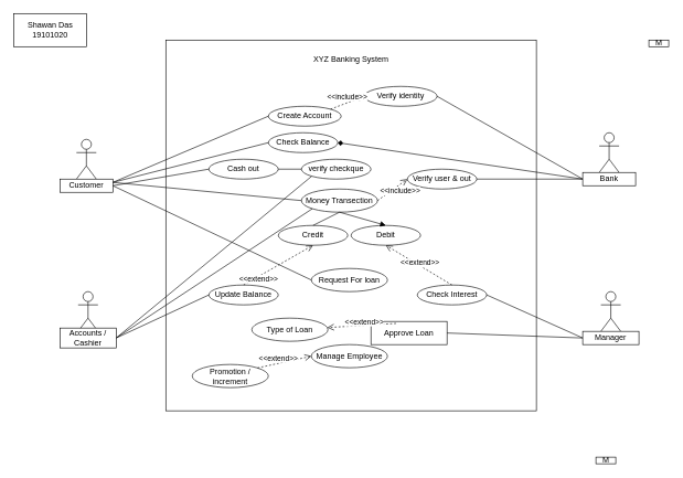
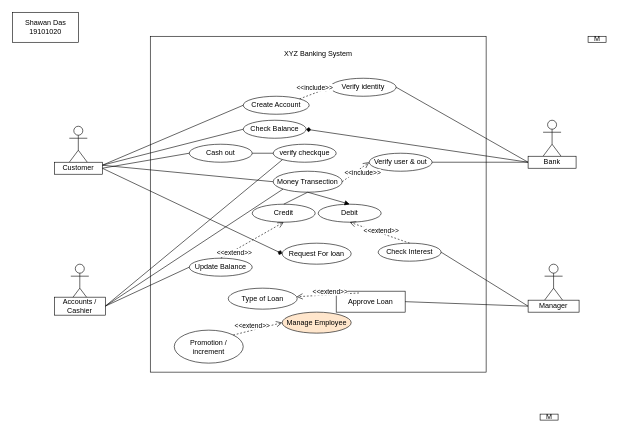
  <mxCell id="0" />
  <mxCell id="1" parent="0" />
  <mxCell id="2" value="" style="whiteSpace=wrap;html=1;aspect=fixed;" vertex="1" parent="1"><mxGeometry x="250" width="560" height="560" as="geometry" y="60" /></mxCell>
  <mxCell id="3" value="XYZ Banking System" style="text;html=1;strokeColor=none;fillColor=none;align=center;verticalAlign=middle;whiteSpace=wrap;rounded=0;" vertex="1" parent="1"><mxGeometry x="450" width="160" height="60" as="geometry" y="60" /></mxCell>
  <mxCell id="4" value="Create Account" style="ellipse;whiteSpace=wrap;html=1;" vertex="1" parent="1"><mxGeometry x="405" y="160" width="110" height="30" as="geometry" /></mxCell>
  <mxCell id="5" value="Verify identity" style="ellipse;whiteSpace=wrap;html=1;" vertex="1" parent="1"><mxGeometry x="550" y="130" width="110" height="30" as="geometry" /></mxCell>
  <mxCell id="6" value="Check Balance" style="ellipse;whiteSpace=wrap;html=1;" vertex="1" parent="1"><mxGeometry x="405" y="200" width="105" height="30" as="geometry" /></mxCell>
  <mxCell id="7" value="&amp;lt;&amp;lt;include&amp;gt;&amp;gt;" style="html=1;verticalAlign=bottom;endArrow=open;dashed=1;endSize=8;rounded=0;exitX=1;exitY=0;exitDx=0;exitDy=0;entryX=0;entryY=0.5;entryDx=0;entryDy=0;" edge="1" parent="1" source="4" target="5"><mxGeometry relative="1" as="geometry"><mxPoint x="480" y="250" as="sourcePoint" /><mxPoint x="400" y="250" as="targetPoint" /></mxGeometry></mxCell>
  <mxCell id="8" value="Money Transection" style="ellipse;whiteSpace=wrap;html=1;" vertex="1" parent="1"><mxGeometry x="455" y="285" width="115" height="35" as="geometry" /></mxCell>
  <mxCell id="9" value="Verify user &amp;amp; out" style="ellipse;whiteSpace=wrap;html=1;" vertex="1" parent="1"><mxGeometry x="615" y="255" width="105" height="30" as="geometry" /></mxCell>
  <mxCell id="10" value="&amp;lt;&amp;lt;include&amp;gt;&amp;gt;" style="html=1;verticalAlign=bottom;endArrow=open;dashed=1;endSize=8;rounded=0;exitX=1;exitY=0.5;exitDx=0;exitDy=0;entryX=0;entryY=0.5;entryDx=0;entryDy=0;" edge="1" parent="1" source="8" target="9"><mxGeometry x="0.123" y="-15" relative="1" as="geometry"><mxPoint x="480" y="350" as="sourcePoint" /><mxPoint x="400" y="350" as="targetPoint" /><mxPoint as="offset" /></mxGeometry></mxCell>
  <mxCell id="11" value="" style="endArrow=none;html=1;rounded=0;entryX=1;entryY=0.5;entryDx=0;entryDy=0;exitX=0;exitY=0.5;exitDx=0;exitDy=0;" edge="1" parent="1" source="50" target="9"><mxGeometry width="50" height="50" relative="1" as="geometry"><mxPoint x="880" y="270" as="sourcePoint" /><mxPoint x="460" y="320" as="targetPoint" /></mxGeometry></mxCell>
  <mxCell id="12" value="" style="endArrow=none;html=1;rounded=0;entryX=1;entryY=0.5;entryDx=0;entryDy=0;" edge="1" parent="1" target="5"><mxGeometry width="50" height="50" relative="1" as="geometry"><mxPoint x="880" y="270" as="sourcePoint" /><mxPoint x="460" y="320" as="targetPoint" /></mxGeometry></mxCell>
  <mxCell id="13" value="" style="endArrow=diamond;html=1;rounded=0;entryX=1;entryY=0.5;entryDx=0;entryDy=0;exitX=0;exitY=0.5;exitDx=0;exitDy=0;exitPerimeter=0;" edge="1" parent="1" source="50" target="6"><mxGeometry width="50" height="50" relative="1" as="geometry"><mxPoint x="880" y="270" as="sourcePoint" /><mxPoint x="460" y="120" as="targetPoint" /></mxGeometry></mxCell>
  <mxCell id="14" value="Cash out" style="ellipse;whiteSpace=wrap;html=1;" vertex="1" parent="1"><mxGeometry x="315" y="240" width="105" height="30" as="geometry" /></mxCell>
  <mxCell id="15" value="" style="endArrow=none;html=1;rounded=0;entryX=0;entryY=0.5;entryDx=0;entryDy=0;exitX=1;exitY=0.25;exitDx=0;exitDy=0;" edge="1" parent="1" source="47" target="4"><mxGeometry width="50" height="50" relative="1" as="geometry"><mxPoint x="150" y="270" as="sourcePoint" /><mxPoint x="460" y="320" as="targetPoint" /></mxGeometry></mxCell>
  <mxCell id="16" value="" style="endArrow=none;html=1;rounded=0;entryX=0;entryY=0.5;entryDx=0;entryDy=0;exitX=1;exitY=0.25;exitDx=0;exitDy=0;" edge="1" parent="1" source="47" target="6"><mxGeometry width="50" height="50" relative="1" as="geometry"><mxPoint x="150" y="270" as="sourcePoint" /><mxPoint x="460" y="320" as="targetPoint" /></mxGeometry></mxCell>
  <mxCell id="17" value="" style="endArrow=none;html=1;rounded=0;exitX=1;exitY=0.25;exitDx=0;exitDy=0;entryX=0;entryY=0.5;entryDx=0;entryDy=0;" edge="1" parent="1" source="47" target="8"><mxGeometry width="50" height="50" relative="1" as="geometry"><mxPoint x="410" y="370" as="sourcePoint" /><mxPoint x="460" y="320" as="targetPoint" /></mxGeometry></mxCell>
  <mxCell id="18" value="" style="endArrow=none;html=1;rounded=0;exitX=1;exitY=0.5;exitDx=0;exitDy=0;entryX=0;entryY=0.5;entryDx=0;entryDy=0;" edge="1" parent="1" source="47" target="14"><mxGeometry width="50" height="50" relative="1" as="geometry"><mxPoint x="410" y="370" as="sourcePoint" /><mxPoint x="460" y="320" as="targetPoint" /></mxGeometry></mxCell>
  <mxCell id="19" value="verify checkque" style="ellipse;whiteSpace=wrap;html=1;" vertex="1" parent="1"><mxGeometry x="455" y="240" width="105" height="30" as="geometry" /></mxCell>
  <mxCell id="20" value="" style="endArrow=none;html=1;rounded=0;entryX=0;entryY=1;entryDx=0;entryDy=0;exitX=1;exitY=0.5;exitDx=0;exitDy=0;" edge="1" parent="1" source="44" target="8"><mxGeometry width="50" height="50" relative="1" as="geometry"><mxPoint x="150" y="510" as="sourcePoint" /><mxPoint x="460" y="320" as="targetPoint" /></mxGeometry></mxCell>
  <mxCell id="21" value="" style="endArrow=none;html=1;rounded=0;entryX=0;entryY=1;entryDx=0;entryDy=0;exitX=1;exitY=0.5;exitDx=0;exitDy=0;" edge="1" parent="1" source="44" target="19"><mxGeometry width="50" height="50" relative="1" as="geometry"><mxPoint x="150" y="515" as="sourcePoint" /><mxPoint x="460" y="320" as="targetPoint" /></mxGeometry></mxCell>
  <mxCell id="22" value="" style="endArrow=none;html=1;rounded=0;entryX=0;entryY=0.5;entryDx=0;entryDy=0;exitX=1;exitY=0.5;exitDx=0;exitDy=0;" edge="1" parent="1" source="14" target="19"><mxGeometry width="50" height="50" relative="1" as="geometry"><mxPoint x="410" y="370" as="sourcePoint" /><mxPoint x="460" y="320" as="targetPoint" /></mxGeometry></mxCell>
  <mxCell id="23" value="Credit" style="ellipse;whiteSpace=wrap;html=1;" vertex="1" parent="1"><mxGeometry x="420" y="340" width="105" height="30" as="geometry" /></mxCell>
  <mxCell id="24" value="Debit" style="ellipse;whiteSpace=wrap;html=1;" vertex="1" parent="1"><mxGeometry x="530" y="340" width="105" height="30" as="geometry" /></mxCell>
  <mxCell id="25" value="Update Balance" style="ellipse;whiteSpace=wrap;html=1;" vertex="1" parent="1"><mxGeometry x="315" y="430" width="105" height="30" as="geometry" /></mxCell>
- <mxCell id="26" value="Check Interest" style="ellipse;whiteSpace=wrap;html=1;" vertex="1" parent="1"><mxGeometry x="630" y="430" width="105" height="30" as="geometry" /></mxCell>
+ <mxCell id="26" value="Check Interest" style="ellipse;whiteSpace=wrap;html=1;" vertex="1" parent="1"><mxGeometry x="630" y="405" width="105" height="30" as="geometry" /></mxCell>
  <mxCell id="27" value="&amp;lt;&amp;lt;extend&amp;gt;&amp;gt;" style="html=1;verticalAlign=bottom;endArrow=open;dashed=1;endSize=8;rounded=0;exitX=0.5;exitY=0;exitDx=0;exitDy=0;entryX=0.5;entryY=1;entryDx=0;entryDy=0;" edge="1" parent="1" source="25" target="23"><mxGeometry x="-0.677" y="-11" relative="1" as="geometry"><mxPoint x="442.5" y="370" as="sourcePoint" /><mxPoint x="512.5" y="320" as="targetPoint" /><mxPoint as="offset" /></mxGeometry></mxCell>
  <mxCell id="28" value="&amp;lt;&amp;lt;extend&amp;gt;&amp;gt;" style="html=1;verticalAlign=bottom;endArrow=open;dashed=1;endSize=8;rounded=0;exitX=0.5;exitY=0;exitDx=0;exitDy=0;entryX=0.5;entryY=1;entryDx=0;entryDy=0;" edge="1" parent="1" source="26" target="24"><mxGeometry x="-0.072" y="4" relative="1" as="geometry"><mxPoint x="622.5" y="370" as="sourcePoint" /><mxPoint x="512.5" y="320" as="targetPoint" /><mxPoint as="offset" /></mxGeometry></mxCell>
  <mxCell id="29" value="" style="endArrow=none;html=1;rounded=0;entryX=0.5;entryY=1;entryDx=0;entryDy=0;exitX=0.5;exitY=0;exitDx=0;exitDy=0;" edge="1" parent="1" source="23" target="8"><mxGeometry width="50" height="50" relative="1" as="geometry"><mxPoint x="410" y="370" as="sourcePoint" /><mxPoint x="460" y="320" as="targetPoint" /></mxGeometry></mxCell>
  <mxCell id="30" value="" style="endArrow=block;html=1;rounded=0;entryX=0.5;entryY=0;entryDx=0;entryDy=0;exitX=0.5;exitY=1;exitDx=0;exitDy=0;" edge="1" parent="1" source="8" target="24"><mxGeometry width="50" height="50" relative="1" as="geometry"><mxPoint x="410" y="370" as="sourcePoint" /><mxPoint x="460" y="320" as="targetPoint" /></mxGeometry></mxCell>
  <mxCell id="31" value="" style="endArrow=none;html=1;rounded=0;entryX=0;entryY=0.5;entryDx=0;entryDy=0;exitX=1;exitY=0.5;exitDx=0;exitDy=0;" edge="1" parent="1" source="44" target="25"><mxGeometry width="50" height="50" relative="1" as="geometry"><mxPoint x="150" y="515" as="sourcePoint" /><mxPoint x="460" y="320" as="targetPoint" /></mxGeometry></mxCell>
  <mxCell id="32" value="" style="endArrow=none;html=1;rounded=0;exitX=1;exitY=0.5;exitDx=0;exitDy=0;entryX=0;entryY=0.5;entryDx=0;entryDy=0;" edge="1" parent="1" source="26" target="53"><mxGeometry width="50" height="50" relative="1" as="geometry"><mxPoint x="410" y="370" as="sourcePoint" /><mxPoint x="460" y="320" as="targetPoint" /></mxGeometry></mxCell>
  <mxCell id="33" value="Request For loan" style="ellipse;whiteSpace=wrap;html=1;" vertex="1" parent="1"><mxGeometry x="470" y="405" width="115" height="35" as="geometry" /></mxCell>
- <mxCell id="34" value="" style="endArrow=none;html=1;rounded=0;exitX=1;exitY=0.5;exitDx=0;exitDy=0;entryX=0;entryY=0.5;entryDx=0;entryDy=0;" edge="1" parent="1" source="47" target="33"><mxGeometry width="50" height="50" relative="1" as="geometry"><mxPoint x="410" y="470" as="sourcePoint" /><mxPoint x="460" y="420" as="targetPoint" /></mxGeometry></mxCell>
+ <mxCell id="34" value="" style="endArrow=diamond;html=1;rounded=0;exitX=1;exitY=0.5;exitDx=0;exitDy=0;entryX=0;entryY=0.5;entryDx=0;entryDy=0;" edge="1" parent="1" source="47" target="33"><mxGeometry width="50" height="50" relative="1" as="geometry"><mxPoint x="410" y="470" as="sourcePoint" /><mxPoint x="460" y="420" as="targetPoint" /></mxGeometry></mxCell>
  <mxCell id="35" value="Approve Loan" style="whiteSpace=wrap;html=1;rounded=0;" vertex="1" parent="1"><mxGeometry x="560" y="485" width="115" height="35" as="geometry" /></mxCell>
  <mxCell id="36" value="&amp;lt;&amp;lt;extend&amp;gt;&amp;gt;" style="html=1;verticalAlign=bottom;endArrow=open;dashed=1;endSize=8;rounded=0;exitX=0.33;exitY=0.086;exitDx=0;exitDy=0;exitPerimeter=0;" edge="1" parent="1" source="35" target="38"><mxGeometry x="-0.072" y="4" relative="1" as="geometry"><mxPoint x="692.5" y="440" as="sourcePoint" /><mxPoint x="592.5" y="380" as="targetPoint" /><mxPoint as="offset" /></mxGeometry></mxCell>
  <mxCell id="37" value="" style="endArrow=none;html=1;rounded=0;exitX=1;exitY=0.5;exitDx=0;exitDy=0;entryX=0;entryY=0.5;entryDx=0;entryDy=0;" edge="1" parent="1" source="35" target="53"><mxGeometry width="50" height="50" relative="1" as="geometry"><mxPoint x="410" y="470" as="sourcePoint" /><mxPoint x="460" y="420" as="targetPoint" /></mxGeometry></mxCell>
  <mxCell id="38" value="Type of Loan" style="ellipse;whiteSpace=wrap;html=1;" vertex="1" parent="1"><mxGeometry x="380" y="480" width="115" height="35" as="geometry" /></mxCell>
- <mxCell id="39" value="Manage Employee" style="ellipse;whiteSpace=wrap;html=1;" vertex="1" parent="1"><mxGeometry x="470" y="520" width="115" height="35" as="geometry" /></mxCell>
- <mxCell id="40" value="Promotion / increment" style="ellipse;whiteSpace=wrap;html=1;" vertex="1" parent="1"><mxGeometry x="290" y="550" width="115" height="35" as="geometry" /></mxCell>
+ <mxCell id="39" value="Manage Employee" style="ellipse;whiteSpace=wrap;html=1;fillColor=#ffe6cc;" vertex="1" parent="1"><mxGeometry x="470" y="520" width="115" height="35" as="geometry" /></mxCell>
+ <mxCell id="40" value="Promotion / increment" style="ellipse;whiteSpace=wrap;html=1;" vertex="1" parent="1"><mxGeometry x="290" y="550" width="115" height="55" as="geometry" /></mxCell>
  <mxCell id="41" value="&amp;lt;&amp;lt;extend&amp;gt;&amp;gt;" style="html=1;verticalAlign=bottom;endArrow=open;dashed=1;endSize=8;rounded=0;exitX=1;exitY=0;exitDx=0;exitDy=0;entryX=0;entryY=0.5;entryDx=0;entryDy=0;" edge="1" parent="1" source="40" target="39"><mxGeometry x="-0.236" y="-2" relative="1" as="geometry"><mxPoint x="480" y="440" as="sourcePoint" /><mxPoint x="400" y="440" as="targetPoint" /><mxPoint as="offset" /></mxGeometry></mxCell>
  <mxCell id="42" value="" style="group" connectable="0" vertex="1" parent="1"><mxGeometry x="90" y="440" width="85" height="85" as="geometry" /></mxCell>
  <mxCell id="43" value="Actor" style="shape=umlActor;verticalLabelPosition=bottom;verticalAlign=top;html=1;outlineConnect=0;" vertex="1" parent="42"><mxGeometry x="27.5" width="30" height="60" as="geometry" /></mxCell>
  <mxCell id="44" value="Accounts / Cashier" style="rounded=0;whiteSpace=wrap;html=1;" vertex="1" parent="42"><mxGeometry y="55" width="85" height="30" as="geometry" /></mxCell>
  <mxCell id="45" value="" style="group" connectable="0" vertex="1" parent="1"><mxGeometry x="90" y="210" width="80" height="80" as="geometry" /></mxCell>
  <mxCell id="46" value="Actor" style="shape=umlActor;verticalLabelPosition=bottom;verticalAlign=top;html=1;outlineConnect=0;" vertex="1" parent="45"><mxGeometry x="25" width="30" height="60" as="geometry" /></mxCell>
  <mxCell id="47" value="Customer" style="rounded=0;whiteSpace=wrap;html=1;" vertex="1" parent="45"><mxGeometry y="60" width="80" height="20" as="geometry" /></mxCell>
  <mxCell id="48" value="" style="group" connectable="0" vertex="1" parent="1"><mxGeometry x="880" y="200" width="80" height="80" as="geometry" /></mxCell>
  <mxCell id="49" value="Actor" style="shape=umlActor;verticalLabelPosition=bottom;verticalAlign=top;html=1;outlineConnect=0;" vertex="1" parent="48"><mxGeometry x="25" width="30" height="60" as="geometry" /></mxCell>
  <mxCell id="50" value="Bank" style="rounded=0;whiteSpace=wrap;html=1;" vertex="1" parent="48"><mxGeometry y="60" width="80" height="20" as="geometry" /></mxCell>
  <mxCell id="51" value="" style="group" connectable="0" vertex="1" parent="1"><mxGeometry x="880" y="440" width="85" height="80" as="geometry" /></mxCell>
  <mxCell id="52" value="Actor" style="shape=umlActor;verticalLabelPosition=bottom;verticalAlign=top;html=1;outlineConnect=0;" vertex="1" parent="51"><mxGeometry x="27.5" width="30" height="60" as="geometry" /></mxCell>
  <mxCell id="53" value="Manager" style="rounded=0;whiteSpace=wrap;html=1;" vertex="1" parent="51"><mxGeometry y="60" width="85" height="20" as="geometry" /></mxCell>
  <mxCell id="54" value="Shawan Das&lt;br&gt;19101020" style="html=1;" vertex="1" parent="1"><mxGeometry x="20" y="20" width="110" height="50" as="geometry" /></mxCell>
  <mxCell id="55" value="M" style="html=1;" vertex="1" parent="1"><mxGeometry x="980" width="30" height="10" as="geometry" y="60" /></mxCell>
  <mxCell id="56" value="M" style="html=1;" vertex="1" parent="1"><mxGeometry x="900" y="690" width="30" height="10" as="geometry" /></mxCell>
